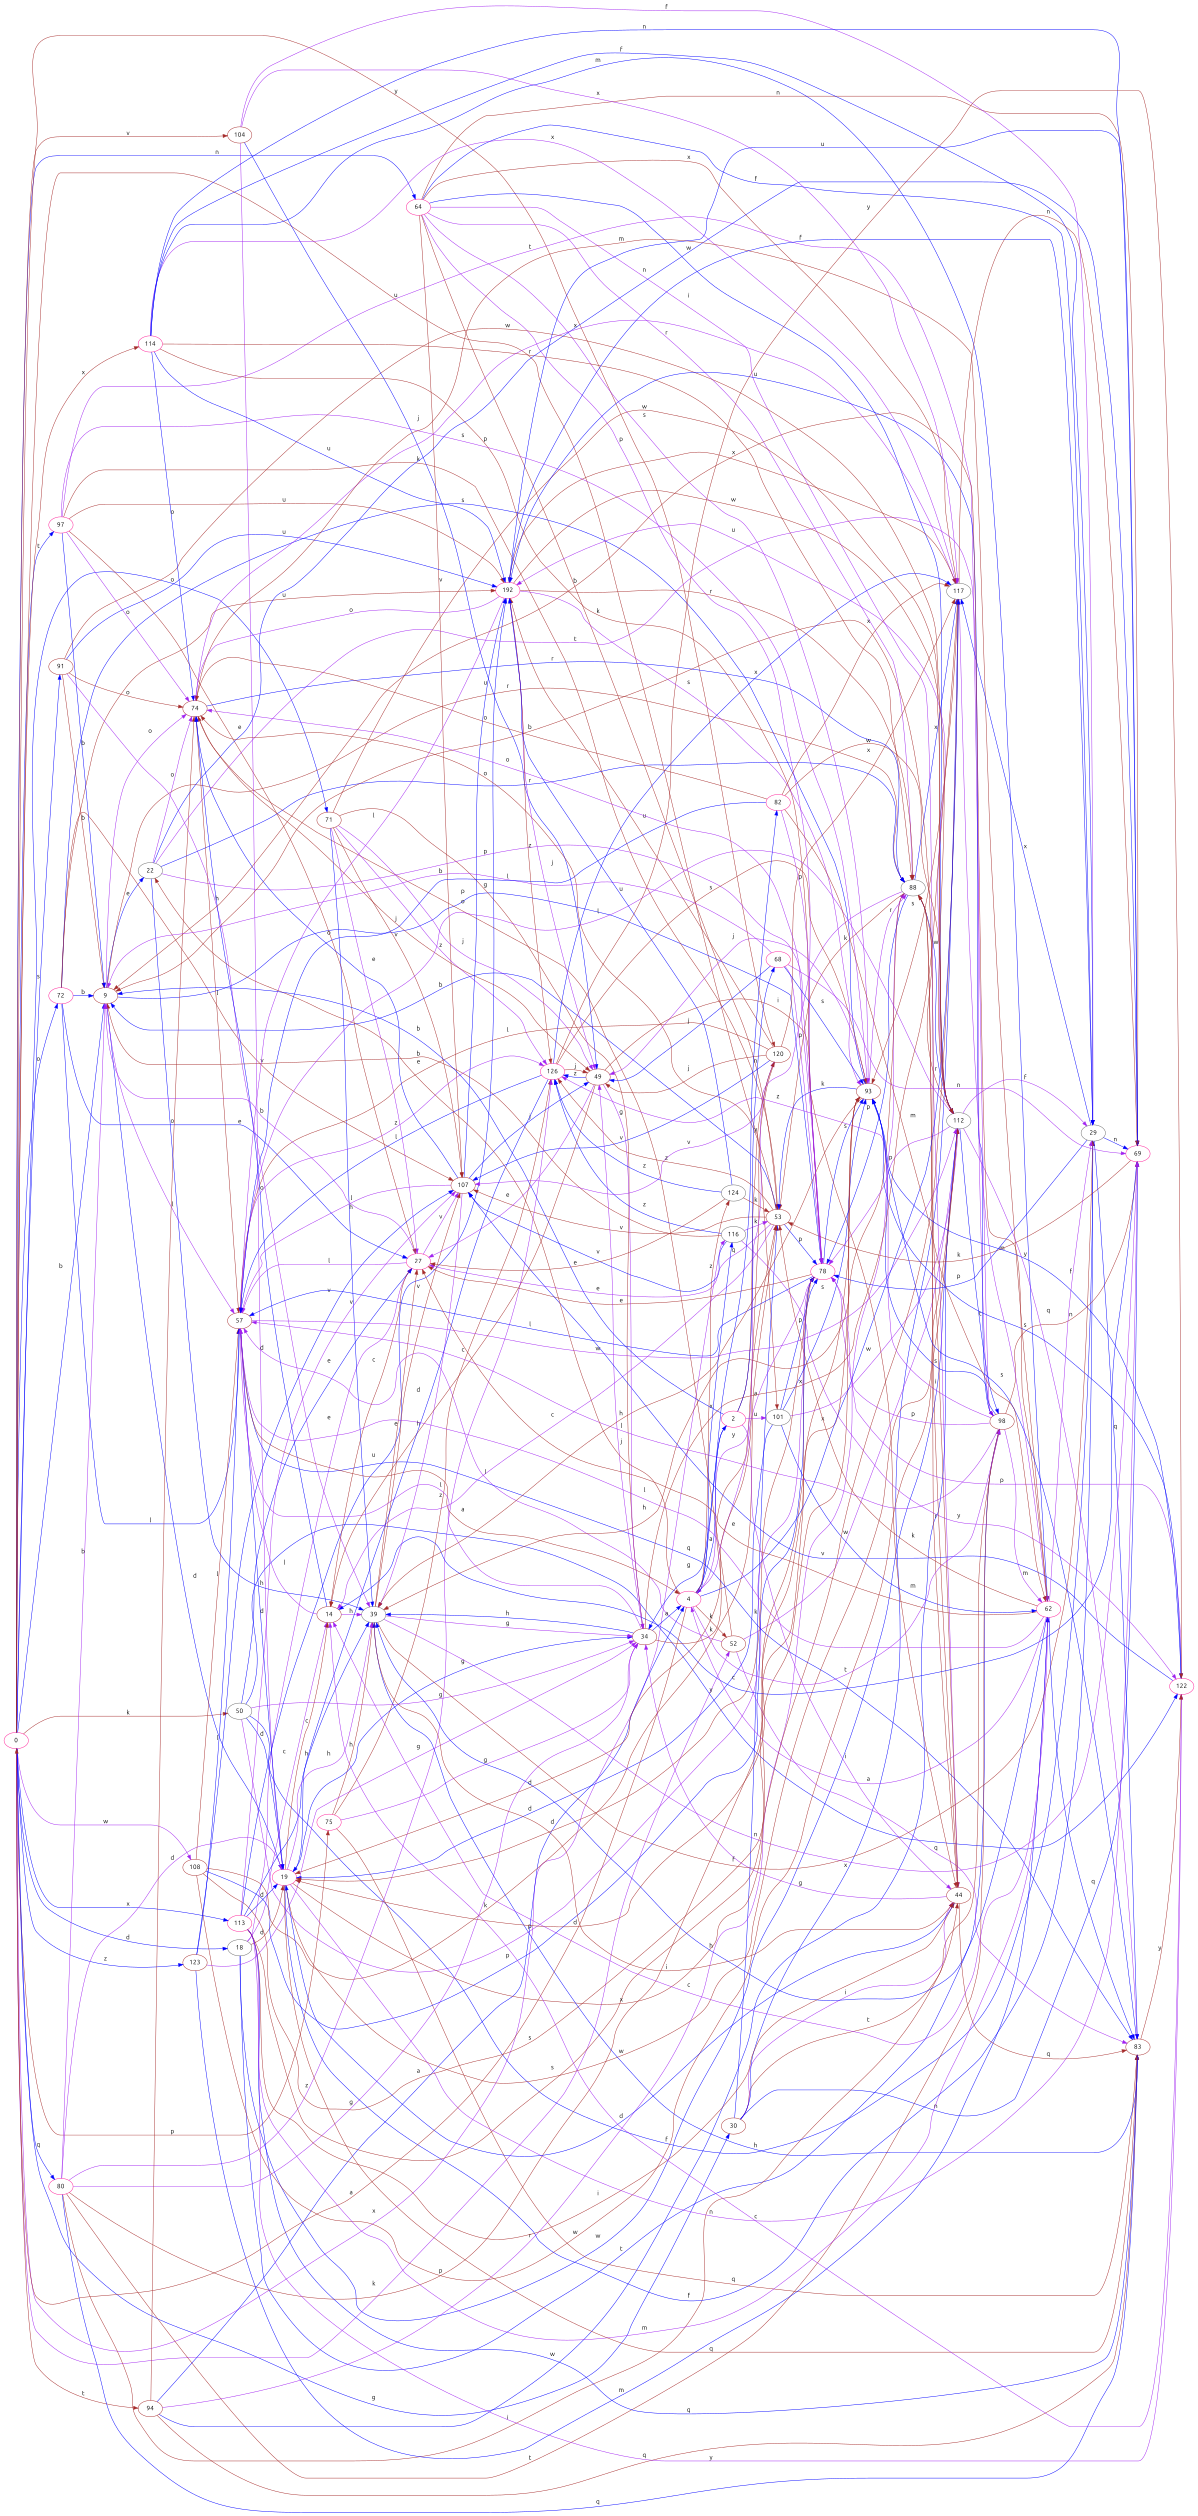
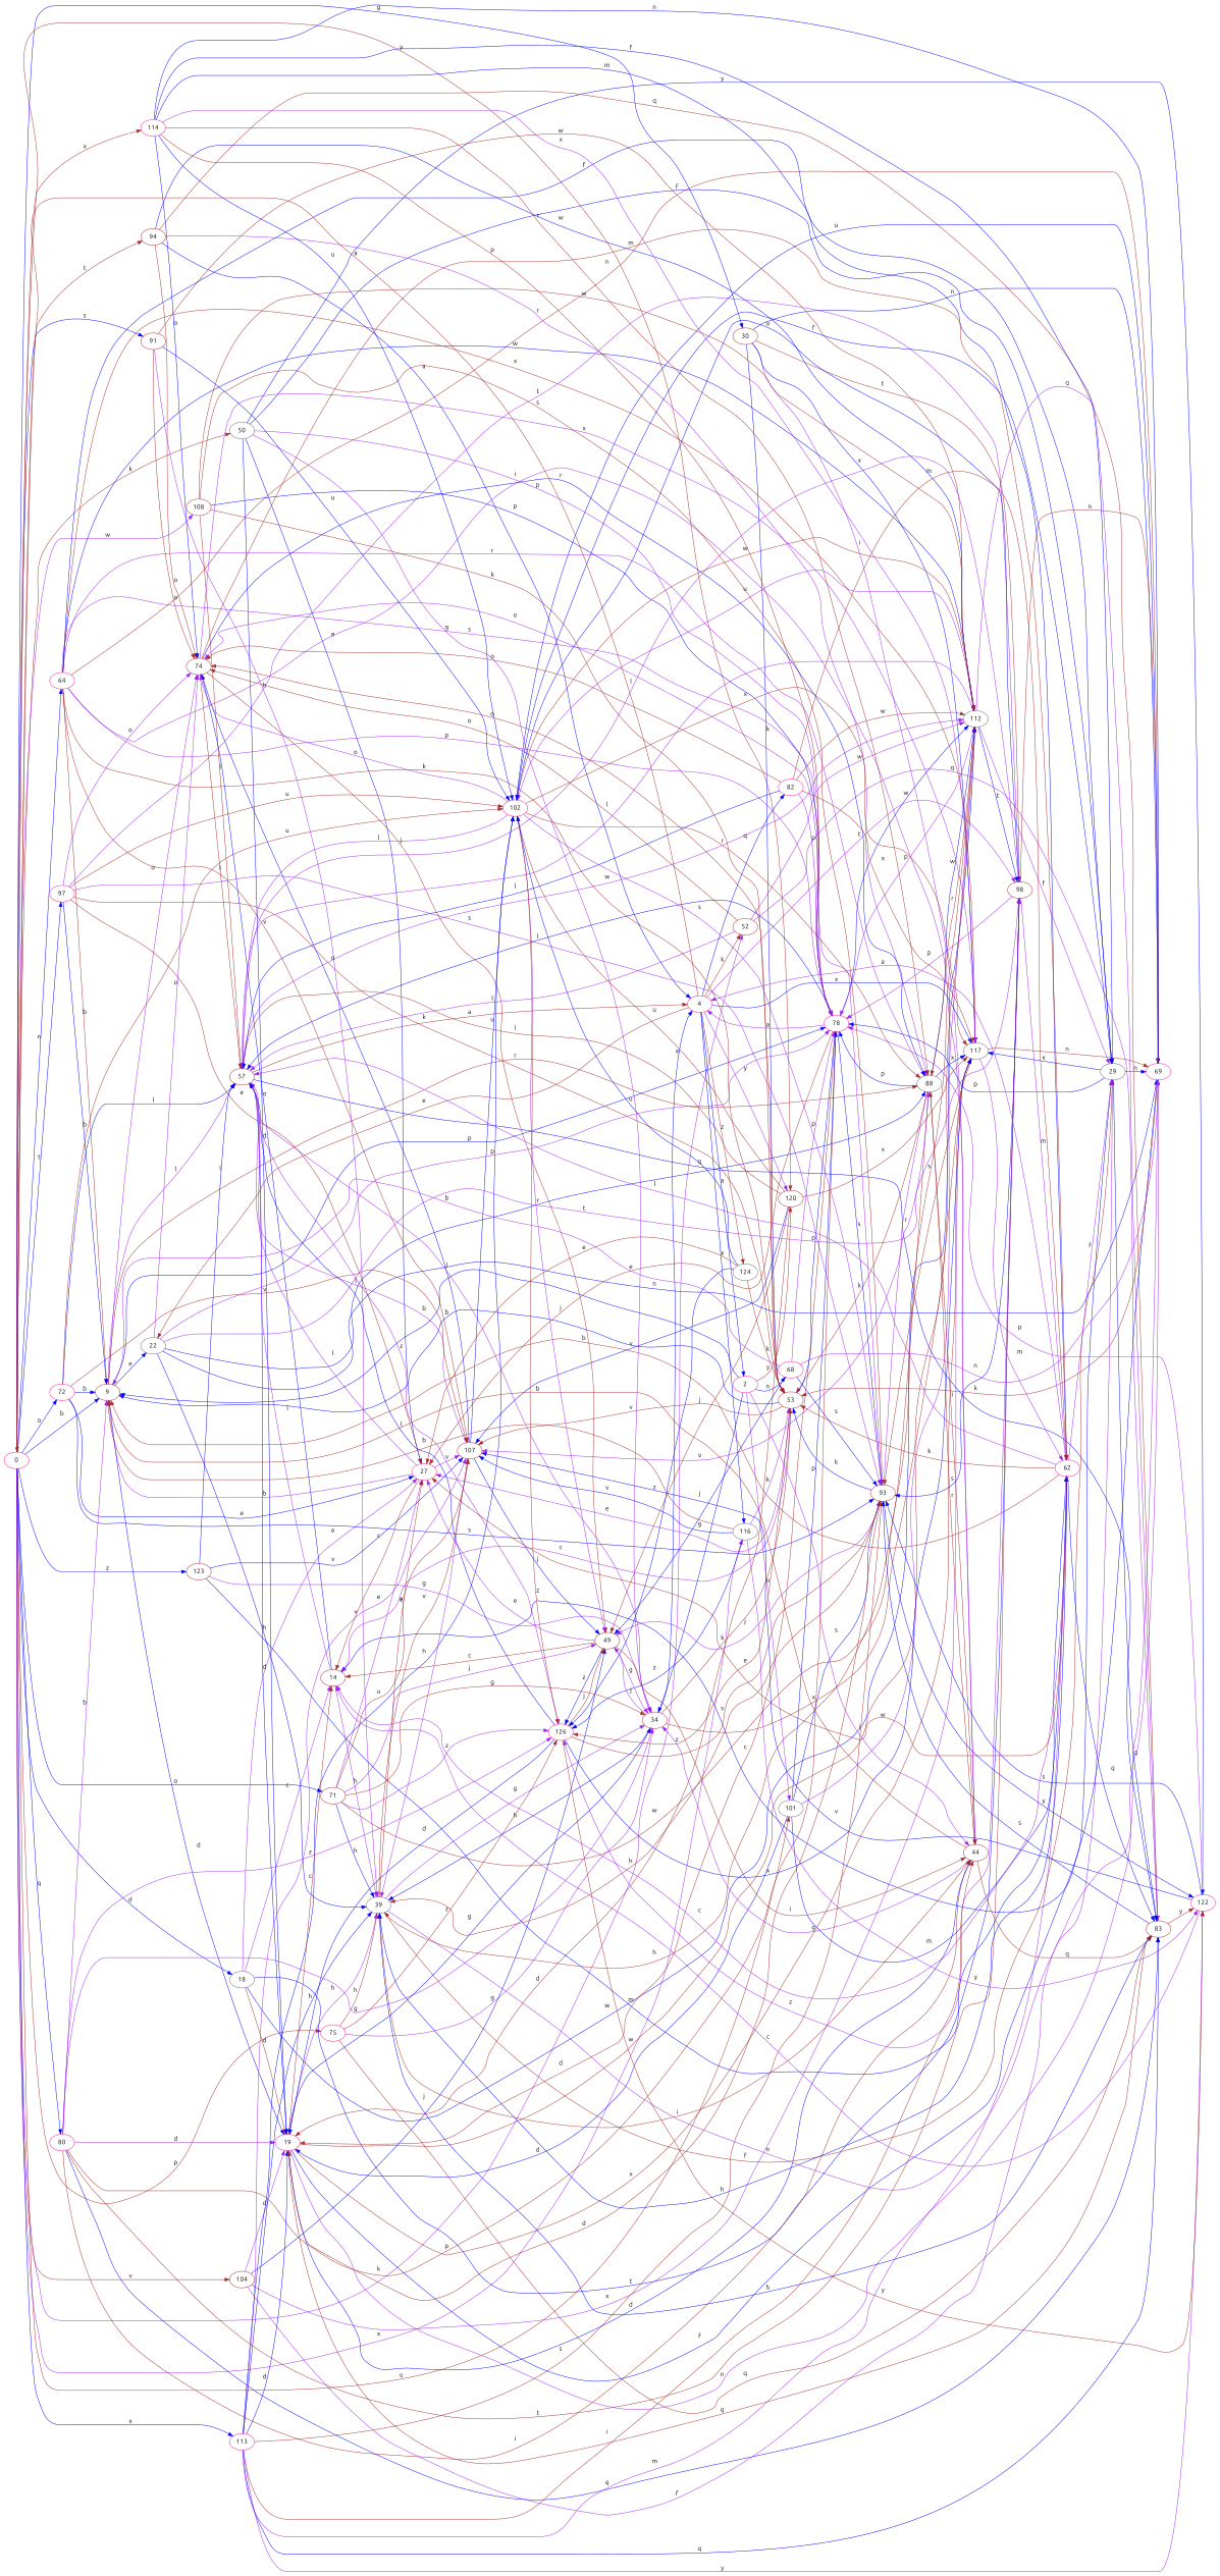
  strict digraph {
    fontname=Ubuntu
    rankdir=LR
    node [color=brown fontname=Ubuntu]
    edge [color=blue fontname=Ubuntu]
    0 [color=deeppink]
    9
    18 [color=gray40]
    30
    50 [color=gray40]
    52
    64 [color=deeppink]
    71
    72 [color=deeppink]
    75 [color=deeppink]
    80 [color=deeppink]
    91
    94
    97 [color=deeppink]
    101 [color=gray40]
    104
    108
    113 [color=deeppink]
    114 [color=deeppink]
    116 [color=gray40]
    120
    123
    22 [color=gray40]
    19 [color=deeppink]
    57
    74
    78 [color=deeppink]
    88 [color=gray40]
    98
    14
    n31 [color=deeppink label=27]
    112 [color=gray40]
    44
    117 [color=gray40]
    69 [color=deeppink]
    53
    34
    29 [color=gray40]
    122 [color=deeppink]
    83
    107
    93
    39 [color=gray40]
    49
    126 [color=deeppink]
-   102 [color=deeppink label=192]
+   102 [color=deeppink]
    4 [color=deeppink]
    62 [color=deeppink]
    2 [color=deeppink]
    68 [color=deeppink]
    82 [color=deeppink]
    124 [color=gray40]
    0 -> 9 [label=b]
    0 -> 18 [label=d]
    0 -> 30 [label=g]
    0 -> 50 [color=brown label=k]
    0 -> 52 [color=purple label=k]
    0 -> 64 [label=n]
    0 -> 71 [label=o]
    0 -> 72 [label=o]
    0 -> 75 [color=brown label=p]
    0 -> 80 [label=q]
    0 -> 91 [label=s]
    0 -> 94 [color=brown label=t]
    0 -> 97 [label=t]
    0 -> 101 [color=brown label=u]
    0 -> 104 [color=brown label=v]
    0 -> 108 [color=purple label=w]
    0 -> 113 [label=x]
    0 -> 114 [color=brown label=x]
    0 -> 116 [color=purple label=x]
    0 -> 120 [color=brown label=y]
    0 -> 123 [label=z]
    9 -> 22 [label=e]
    9 -> 19 [label=d]
    9 -> 57 [color=purple label=l]
    9 -> 74 [color=purple label=o]
    9 -> 78 [label=p]
    9 -> 88 [color=brown label=r]
    18 -> 19 [color=brown label=d]
    18 -> 98 [label=t]
    18 -> 14 [color=purple label=c]
    18 -> n31 [color=purple label=e]
    18 -> 112 [label=w]
    30 -> 98 [color=brown label=t]
    30 -> 44 [color=purple label=i]
    30 -> 117 [label=x]
    30 -> 69 [label=n]
    30 -> 53 [label=k]
    50 -> 19 [label=d]
    50 -> 78 [color=purple label=p]
    50 -> n31 [label=e]
    50 -> 34 [color=purple label=g]
    50 -> 29 [label=f]
    50 -> 122 [label=y]
    52 -> 57 [color=purple label=l]
    52 -> 74 [color=brown label=o]
    52 -> 112 [color=purple label=w]
    52 -> 83 [color=purple label=q]
-   91 -> 9 [color=brown label=b]
+   64 -> 9 [color=brown label=b]
    64 -> 78 [color=purple label=p]
    64 -> 88 [color=purple label=r]
    64 -> 112 [label=w]
    64 -> 44 [color=purple label=i]
    64 -> 117 [color=brown label=x]
    64 -> 69 [color=brown label=n]
    64 -> 53 [color=brown label=k]
    64 -> 29 [label=f]
    64 -> 107 [color=brown label=v]
    64 -> 93 [color=purple label=s]
    71 -> n31 [color=purple label=e]
    71 -> 112 [color=brown label=w]
    71 -> 34 [color=brown label=g]
    71 -> 107 [color=brown label=v]
    71 -> 39 [label=h]
    71 -> 49 [color=purple label=j]
    71 -> 126 [color=purple label=z]
    72 -> 9 [label=b]
    72 -> 57 [label=l]
    72 -> n31 [label=e]
    72 -> 107 [color=brown label=v]
    72 -> 93 [label=s]
    72 -> 102 [color=brown label=u]
    75 -> 34 [color=purple label=g]
    75 -> 83 [color=brown label=q]
    75 -> 39 [color=brown label=h]
    75 -> 126 [color=brown label=z]
    80 -> 9 [color=purple label=b]
    80 -> 19 [color=purple label=d]
    80 -> 78 [color=brown label=p]
    80 -> 98 [color=brown label=t]
    80 -> 44 [color=brown label=i]
    80 -> 34 [color=purple label=g]
    80 -> 83 [label=q]
    80 -> 126 [color=purple label=z]
    91 -> 74 [color=brown label=o]
    91 -> 112 [color=brown label=w]
    91 -> 39 [color=purple label=h]
    91 -> 102 [label=u]
    94 -> 74 [color=brown label=o]
    94 -> 88 [color=purple label=r]
    94 -> 112 [label=w]
    94 -> 83 [color=brown label=q]
    94 -> 4 [label=a]
    97 -> 9 [label=b]
    97 -> 74 [color=purple label=o]
    97 -> 98 [color=purple label=t]
    97 -> n31 [color=brown label=e]
    97 -> 53 [color=brown label=k]
    97 -> 93 [color=purple label=s]
    97 -> 102 [color=brown label=u]
    101 -> 19 [label=d]
    101 -> 78 [label=p]
    101 -> 112 [color=purple label=w]
    101 -> 93 [label=s]
    101 -> 62 [label=m]
    104 -> 19 [color=purple label=d]
    104 -> 117 [color=purple label=x]
    104 -> 29 [color=purple label=f]
    104 -> 49 [label=j]
    108 -> 57 [color=brown label=l]
    108 -> 78 [label=p]
    108 -> 112 [color=brown label=w]
    108 -> 53 [color=brown label=k]
    108 -> 93 [color=brown label=s]
    113 -> 19 [label=d]
    113 -> 44 [color=brown label=i]
    113 -> 122 [color=purple label=y]
    113 -> 83 [label=q]
    113 -> 107 [color=purple label=v]
    113 -> 93 [color=brown label=s]
    113 -> 39 [label=h]
    113 -> 102 [label=u]
    113 -> 62 [color=purple label=m]
    114 -> 74 [label=o]
    114 -> 78 [color=brown label=p]
    114 -> 88 [color=brown label=r]
    114 -> 117 [color=purple label=x]
    114 -> 69 [label=n]
    114 -> 29 [label=f]
    114 -> 102 [label=u]
    114 -> 62 [label=m]
    116 -> 9 [color=brown label=b]
    116 -> 53 [color=purple label=k]
    116 -> 122 [color=purple label=y]
    116 -> 107 [label=v]
    116 -> 126 [label=z]
    120 -> 19 [color=brown label=d]
    120 -> 57 [color=brown label=l]
    120 -> 117 [color=brown label=x]
    120 -> 107 [label=v]
    120 -> 49 [color=brown label=j]
    120 -> 102 [color=brown label=u]
    123 -> 57 [label=l]
    123 -> 34 [color=purple label=g]
    123 -> 107 [label=v]
    123 -> 62 [label=m]
    22 -> 74 [color=purple label=o]
    22 -> 78 [color=purple label=p]
    22 -> 88 [label=r]
    22 -> 98 [color=purple label=t]
    22 -> 69 [label=n]
    22 -> 39 [label=h]
    19 -> 14 [color=brown label=c]
    19 -> 112 [color=brown label=w]
    19 -> 117 [color=brown label=x]
    19 -> 69 [color=purple label=n]
    19 -> 34 [label=g]
    19 -> 29 [label=f]
    19 -> 83 [color=brown label=q]
    19 -> 39 [color=purple label=h]
    57 -> 19 [label=d]
    57 -> 112 [color=purple label=w]
    57 -> 83 [label=q]
    57 -> 126 [color=purple label=z]
    57 -> 4 [color=brown label=a]
    74 -> 57 [color=brown label=l]
    74 -> 88 [label=r]
    74 -> 117 [color=purple label=x]
    74 -> 49 [color=brown label=j]
    74 -> 62 [color=brown label=m]
    78 -> 19 [color=brown label=d]
    78 -> 57 [label=l]
    78 -> 74 [color=purple label=o]
    78 -> n31 [color=brown label=e]
+   78 -> 112 [label=w]
    78 -> 93 [label=s]
    78 -> 4 [color=purple label=a]
    88 -> 78 [label=p]
    88 -> 112 [label=w]
    88 -> 44 [color=brown label=i]
    88 -> 117 [label=x]
    88 -> 53 [color=brown label=k]
    88 -> 107 [color=purple label=v]
    88 -> 39 [color=brown label=h]
    98 -> 57 [color=purple label=l]
    98 -> 78 [color=purple label=p]
    98 -> 69 [color=brown label=n]
    98 -> 93 [label=s]
    98 -> 126 [color=purple label=z]
    98 -> 102 [label=u]
    98 -> 62 [color=purple label=m]
    14 -> 57 [color=purple label=l]
    14 -> 74 [label=o]
    14 -> 39 [color=purple label=h]
    n31 -> 9 [color=purple label=b]
    n31 -> 57 [color=purple label=l]
    n31 -> 14 [color=brown label=c]
    n31 -> 107 [color=purple label=v]
    112 -> 57 [color=purple label=l]
    112 -> 78 [color=purple label=p]
    112 -> 88 [color=brown label=r]
    112 -> 98 [label=t]
    112 -> 29 [color=purple label=f]
    112 -> 83 [color=purple label=q]
    112 -> 102 [color=purple label=u]
    44 -> 9 [color=brown label=b]
    44 -> 19 [label=d]
    44 -> 88 [color=brown label=r]
    44 -> 34 [color=purple label=g]
    44 -> 83 [color=brown label=q]
    117 -> 69 [color=brown label=n]
    117 -> 93 [color=brown label=s]
    117 -> 62 [color=purple label=m]
    69 -> 14 [label=c]
    69 -> 53 [color=brown label=k]
    69 -> 102 [label=u]
    53 -> 9 [label=b]
    53 -> 74 [color=brown label=o]
    53 -> 78 [label=p]
    53 -> 14 [color=purple label=c]
    53 -> n31 [color=purple label=e]
    53 -> 107 [color=brown label=v]
    53 -> 126 [color=brown label=z]
    34 -> 57 [color=purple label=l]
    34 -> 117 [color=brown label=x]
    34 -> 53 [color=brown label=k]
    34 -> 39 [label=h]
    34 -> 49 [color=purple label=j]
    34 -> 4 [label=a]
    29 -> 78 [label=p]
    29 -> 117 [label=x]
    29 -> 69 [label=n]
    29 -> 83 [label=q]
    122 -> 78 [color=purple label=p]
    122 -> 14 [color=purple label=c]
    122 -> 107 [label=v]
    122 -> 93 [label=s]
    83 -> 122 [color=brown label=y]
    83 -> 93 [label=s]
    83 -> 39 [label=h]
    107 -> 57 [color=purple label=l]
    107 -> 74 [label=o]
    107 -> 39 [color=purple label=h]
    107 -> 49 [label=j]
    107 -> 102 [label=u]
    93 -> 19 [color=brown label=d]
    93 -> 88 [color=purple label=r]
    93 -> 53 [label=k]
    93 -> 122 [label=y]
    93 -> 39 [color=brown label=h]
    93 -> 49 [color=purple label=j]
    39 -> n31 [color=brown label=e]
    39 -> 44 [color=brown label=i]
    39 -> 69 [color=purple label=n]
    39 -> 34 [color=purple label=g]
    39 -> 29 [color=brown label=f]
    39 -> 107 [color=brown label=v]
    49 -> 14 [color=brown label=c]
    49 -> n31 [color=purple label=e]
    49 -> 44 [color=brown label=i]
    49 -> 34 [color=purple label=g]
    49 -> 126 [label=z]
    126 -> 19 [label=d]
    126 -> 57 [label=l]
    126 -> 117 [label=x]
    126 -> 122 [color=brown label=y]
    126 -> 93 [color=brown label=s]
    126 -> 49 [color=brown label=j]
    102 -> 57 [color=purple label=l]
    102 -> 74 [color=purple label=o]
    102 -> 88 [color=brown label=r]
    102 -> 112 [color=brown label=w]
    102 -> 117 [color=brown label=x]
    102 -> 29 [label=f]
    102 -> 93 [color=purple label=s]
    102 -> 49 [color=purple label=j]
    102 -> 126 [color=brown label=z]
    4 -> 0 [color=brown label=a]
    4 -> 52 [color=brown label=k]
    4 -> 116 [label=x]
    4 -> 120 [color=purple label=y]
    4 -> 22 [color=brown label=e]
    4 -> 98 [color=purple label=t]
    4 -> 117 [label=x]
    4 -> 2 [label=a]
    4 -> 82 [label=q]
    4 -> 124 [color=brown label=z]
    62 -> 9 [color=brown label=b]
    62 -> 57 [color=purple label=l]
    62 -> 14 [color=purple label=c]
    62 -> n31 [color=brown label=e]
    62 -> 53 [color=brown label=k]
    62 -> 29 [color=purple label=f]
    62 -> 83 [label=q]
    62 -> 39 [label=h]
    62 -> 4 [color=purple label=a]
    2 -> 9 [label=b]
    2 -> 101 [color=purple label=u]
    2 -> 120 [color=brown label=y]
    2 -> 44 [color=purple label=i]
    2 -> 34 [label=g]
    2 -> 68 [label=n]
    68 -> 9 [color=purple label=b]
    68 -> 78 [color=purple label=p]
    68 -> 69 [color=purple label=n]
    68 -> 93 [label=s]
    68 -> 49 [label=j]
    82 -> 57 [label=l]
    82 -> 74 [color=brown label=o]
    82 -> 78 [color=purple label=p]
    82 -> 112 [color=brown label=w]
    82 -> 117 [color=brown label=x]
    82 -> 62 [color=brown label=m]
    124 -> n31 [color=brown label=e]
    124 -> 53 [color=brown label=k]
    124 -> 126 [label=z]
    124 -> 102 [label=u]
  }
